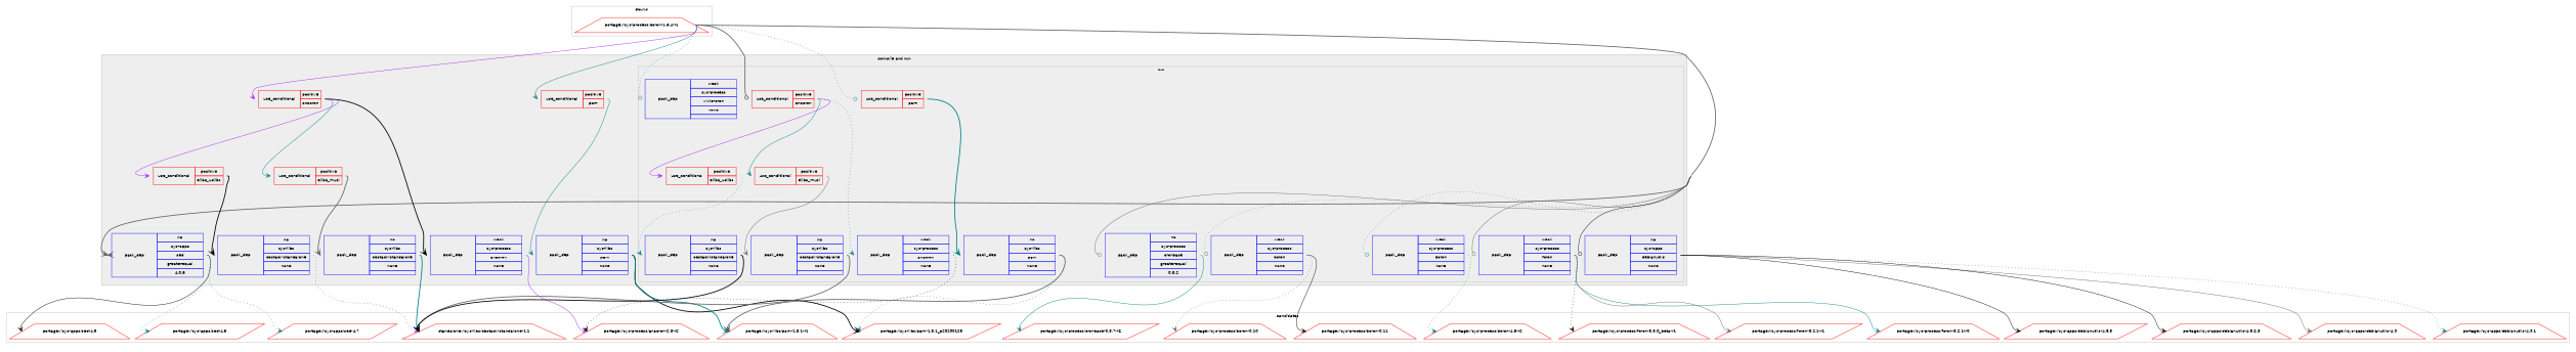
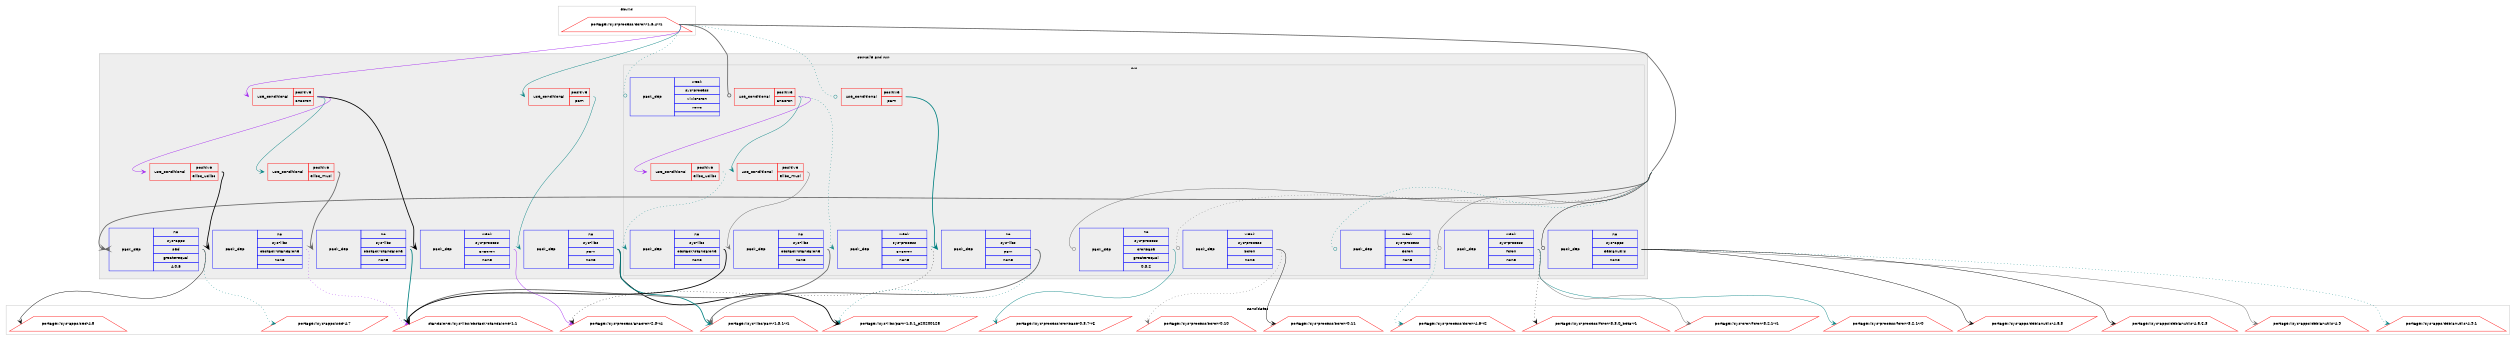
  digraph {
    compound=true
    concentrate=true
    fontname=Helvetica
    fontsize=10
    newrank=true
    rankdir=TB
    ranksep=1.5
    node [color=red fontname=Helvetica fontsize=10 shape=none]
    edge [arrowhead=vee color=teal headport=w style=solid tailport=e weight=100]
    n1 [label="portage://sys-process/dcron-1.5.4-r1" shape=trapezium width=4]
    n2 [color=blue label=<<TABLE BORDER="0" CELLBORDER="1" CELLSPACING="0" CELLPADDING="4" WIDTH="220"><TR><TD ROWSPAN="6" CELLPADDING="30">pack_dep</TD></TR><TR><TD WIDTH="110">weak</TD></TR><TR><TD>sys-process</TD></TR><TR><TD>anacron</TD></TR><TR><TD>none</TD></TR><TR><TD></TD></TR></TABLE>>]
    n3 [color=blue label=<<TABLE BORDER="0" CELLBORDER="1" CELLSPACING="0" CELLPADDING="4" WIDTH="220"><TR><TD ROWSPAN="6" CELLPADDING="30">pack_dep</TD></TR><TR><TD WIDTH="110">no</TD></TR><TR><TD>sys-libs</TD></TR><TR><TD>obstack-standalone</TD></TR><TR><TD>none</TD></TR><TR><TD></TD></TR></TABLE>>]
    n4 [label=<<TABLE BORDER="0" CELLBORDER="1" CELLSPACING="0" CELLPADDING="4"><TR><TD ROWSPAN="3" CELLPADDING="10">use_conditional</TD></TR><TR><TD>positive</TD></TR><TR><TD>elibc_musl</TD></TR></TABLE>>]
    n5 [color=blue label=<<TABLE BORDER="0" CELLBORDER="1" CELLSPACING="0" CELLPADDING="4" WIDTH="220"><TR><TD ROWSPAN="6" CELLPADDING="30">pack_dep</TD></TR><TR><TD WIDTH="110">no</TD></TR><TR><TD>sys-libs</TD></TR><TR><TD>obstack-standalone</TD></TR><TR><TD>none</TD></TR><TR><TD></TD></TR></TABLE>>]
    n6 [label=<<TABLE BORDER="0" CELLBORDER="1" CELLSPACING="0" CELLPADDING="4"><TR><TD ROWSPAN="3" CELLPADDING="10">use_conditional</TD></TR><TR><TD>positive</TD></TR><TR><TD>elibc_uclibc</TD></TR></TABLE>>]
    n7 [label=<<TABLE BORDER="0" CELLBORDER="1" CELLSPACING="0" CELLPADDING="4"><TR><TD ROWSPAN="3" CELLPADDING="10">use_conditional</TD></TR><TR><TD>positive</TD></TR><TR><TD>anacron</TD></TR></TABLE>>]
    n8 [color=blue label=<<TABLE BORDER="0" CELLBORDER="1" CELLSPACING="0" CELLPADDING="4" WIDTH="220"><TR><TD ROWSPAN="6" CELLPADDING="30">pack_dep</TD></TR><TR><TD WIDTH="110">no</TD></TR><TR><TD>sys-libs</TD></TR><TR><TD>pam</TD></TR><TR><TD>none</TD></TR><TR><TD></TD></TR></TABLE>>]
    n9 [label=<<TABLE BORDER="0" CELLBORDER="1" CELLSPACING="0" CELLPADDING="4"><TR><TD ROWSPAN="3" CELLPADDING="10">use_conditional</TD></TR><TR><TD>positive</TD></TR><TR><TD>pam</TD></TR></TABLE>>]
    n10 [color=blue label=<<TABLE BORDER="0" CELLBORDER="1" CELLSPACING="0" CELLPADDING="4" WIDTH="220"><TR><TD ROWSPAN="6" CELLPADDING="30">pack_dep</TD></TR><TR><TD WIDTH="110">no</TD></TR><TR><TD>sys-apps</TD></TR><TR><TD>sed</TD></TR><TR><TD>greaterequal</TD></TR><TR><TD>4.0.5</TD></TR></TABLE>>]
    n11 [color=blue label=<<TABLE BORDER="0" CELLBORDER="1" CELLSPACING="0" CELLPADDING="4" WIDTH="220"><TR><TD ROWSPAN="6" CELLPADDING="30">pack_dep</TD></TR><TR><TD WIDTH="110">weak</TD></TR><TR><TD>sys-process</TD></TR><TR><TD>anacron</TD></TR><TR><TD>none</TD></TR><TR><TD></TD></TR></TABLE>>]
    n12 [color=blue label=<<TABLE BORDER="0" CELLBORDER="1" CELLSPACING="0" CELLPADDING="4" WIDTH="220"><TR><TD ROWSPAN="6" CELLPADDING="30">pack_dep</TD></TR><TR><TD WIDTH="110">no</TD></TR><TR><TD>sys-libs</TD></TR><TR><TD>obstack-standalone</TD></TR><TR><TD>none</TD></TR><TR><TD></TD></TR></TABLE>>]
    n13 [label=<<TABLE BORDER="0" CELLBORDER="1" CELLSPACING="0" CELLPADDING="4"><TR><TD ROWSPAN="3" CELLPADDING="10">use_conditional</TD></TR><TR><TD>positive</TD></TR><TR><TD>elibc_musl</TD></TR></TABLE>>]
    n14 [color=blue label=<<TABLE BORDER="0" CELLBORDER="1" CELLSPACING="0" CELLPADDING="4" WIDTH="220"><TR><TD ROWSPAN="6" CELLPADDING="30">pack_dep</TD></TR><TR><TD WIDTH="110">no</TD></TR><TR><TD>sys-libs</TD></TR><TR><TD>obstack-standalone</TD></TR><TR><TD>none</TD></TR><TR><TD></TD></TR></TABLE>>]
    n15 [label=<<TABLE BORDER="0" CELLBORDER="1" CELLSPACING="0" CELLPADDING="4"><TR><TD ROWSPAN="3" CELLPADDING="10">use_conditional</TD></TR><TR><TD>positive</TD></TR><TR><TD>elibc_uclibc</TD></TR></TABLE>>]
    n16 [label=<<TABLE BORDER="0" CELLBORDER="1" CELLSPACING="0" CELLPADDING="4"><TR><TD ROWSPAN="3" CELLPADDING="10">use_conditional</TD></TR><TR><TD>positive</TD></TR><TR><TD>anacron</TD></TR></TABLE>>]
    n17 [color=blue label=<<TABLE BORDER="0" CELLBORDER="1" CELLSPACING="0" CELLPADDING="4" WIDTH="220"><TR><TD ROWSPAN="6" CELLPADDING="30">pack_dep</TD></TR><TR><TD WIDTH="110">weak</TD></TR><TR><TD>sys-process</TD></TR><TR><TD>fcron</TD></TR><TR><TD>none</TD></TR><TR><TD></TD></TR></TABLE>>]
    n18 [color=blue label=<<TABLE BORDER="0" CELLBORDER="1" CELLSPACING="0" CELLPADDING="4" WIDTH="220"><TR><TD ROWSPAN="6" CELLPADDING="30">pack_dep</TD></TR><TR><TD WIDTH="110">no</TD></TR><TR><TD>sys-libs</TD></TR><TR><TD>pam</TD></TR><TR><TD>none</TD></TR><TR><TD></TD></TR></TABLE>>]
    n19 [label=<<TABLE BORDER="0" CELLBORDER="1" CELLSPACING="0" CELLPADDING="4"><TR><TD ROWSPAN="3" CELLPADDING="10">use_conditional</TD></TR><TR><TD>positive</TD></TR><TR><TD>pam</TD></TR></TABLE>>]
    n20 [color=blue label=<<TABLE BORDER="0" CELLBORDER="1" CELLSPACING="0" CELLPADDING="4" WIDTH="220"><TR><TD ROWSPAN="6" CELLPADDING="30">pack_dep</TD></TR><TR><TD WIDTH="110">no</TD></TR><TR><TD>sys-apps</TD></TR><TR><TD>debianutils</TD></TR><TR><TD>none</TD></TR><TR><TD></TD></TR></TABLE>>]
    n21 [color=blue label=<<TABLE BORDER="0" CELLBORDER="1" CELLSPACING="0" CELLPADDING="4" WIDTH="220"><TR><TD ROWSPAN="6" CELLPADDING="30">pack_dep</TD></TR><TR><TD WIDTH="110">no</TD></TR><TR><TD>sys-process</TD></TR><TR><TD>cronbase</TD></TR><TR><TD>greaterequal</TD></TR><TR><TD>0.3.2</TD></TR></TABLE>>]
    n22 [color=blue label=<<TABLE BORDER="0" CELLBORDER="1" CELLSPACING="0" CELLPADDING="4" WIDTH="220"><TR><TD ROWSPAN="6" CELLPADDING="30">pack_dep</TD></TR><TR><TD WIDTH="110">weak</TD></TR><TR><TD>sys-process</TD></TR><TR><TD>bcron</TD></TR><TR><TD>none</TD></TR><TR><TD></TD></TR></TABLE>>]
    n23 [color=blue label=<<TABLE BORDER="0" CELLBORDER="1" CELLSPACING="0" CELLPADDING="4" WIDTH="220"><TR><TD ROWSPAN="6" CELLPADDING="30">pack_dep</TD></TR><TR><TD WIDTH="110">weak</TD></TR><TR><TD>sys-process</TD></TR><TR><TD>dcron</TD></TR><TR><TD>none</TD></TR><TR><TD></TD></TR></TABLE>>]
    n24 [color=blue label=<<TABLE BORDER="0" CELLBORDER="1" CELLSPACING="0" CELLPADDING="4" WIDTH="220"><TR><TD ROWSPAN="6" CELLPADDING="30">pack_dep</TD></TR><TR><TD WIDTH="110">weak</TD></TR><TR><TD>sys-process</TD></TR><TR><TD>vixie-cron</TD></TR><TR><TD>none</TD></TR><TR><TD></TD></TR></TABLE>>]
    n25 [label="standalone://sys-libs/obstack-standalone-1.1" shape=trapezium width=4]
-   n26 [label="portage://sys-process/anacron-2.3-r2" shape=trapezium width=4]
+   n26 [label="portage://sys-process/anacron-2.3-r4" shape=trapezium width=4]
    n27 [label="portage://sys-libs/pam-1.3.1_p20200128" shape=parallelogram width=4]
    n28 [label="portage://sys-libs/pam-1.3.1-r1" shape=trapezium width=4]
    n29 [label="portage://sys-apps/sed-4.8" shape=trapezium width=4]
    n30 [label="portage://sys-apps/sed-4.7" shape=parallelogram width=4]
-   n31 [label="portage://sys-apps/sed-4.5" shape=parallelogram width=4]
    n32 [label="portage://sys-apps/debianutils-4.9.1" shape=trapezium width=4]
    n33 [label="portage://sys-apps/debianutils-4.9" shape=trapezium width=4]
    n34 [label="portage://sys-apps/debianutils-4.8.6.3" shape=trapezium width=4]
    n35 [label="portage://sys-apps/debianutils-4.8.3" shape=parallelogram width=4]
    n36 [label="portage://sys-process/fcron-3.3.0_beta-r1" shape=trapezium width=4]
    n37 [label="portage://sys-process/fcron-3.2.1-r0" shape=trapezium width=4]
-   n38 [label="portage://sys-process/fcron-3.2.1-r1" shape=parallelogram width=4]
+   n38 [label="portage://sys-cron/fcron-3.2.1-r1" shape=parallelogram width=4]
    n39 [label="portage://sys-process/cronbase-0.3.7-r6" shape=parallelogram width=4]
    n40 [label="portage://sys-process/bcron-0.11" shape=trapezium width=4]
    n41 [label="portage://sys-process/bcron-0.10" shape=trapezium width=4]
    n42 [label="portage://sys-process/dcron-4.5-r2" shape=trapezium width=4]
    subgraph cluster_1 {
      color=gray
      label=<<i>ebuild</i>>
      rank=same
      n1
    }
    subgraph cluster_2 {
      color=gray
      label=<<i>dependencies</i>>
      subgraph cluster_3 {
        color=gray
        fillcolor="#eeeeee"
        label=<<i>compile</i>>
        style=filled
        subgraph sub_4 {
          color=gray
          fillcolor="#eeeeee"
          label=<<i>compile</i>>
          style=filled
          n7
          subgraph sub_5 {
            color=gray
            fillcolor="#eeeeee"
            label=<<i>compile</i>>
            style=filled
            n2
          }
          subgraph sub_6 {
            color=gray
            fillcolor="#eeeeee"
            label=<<i>compile</i>>
            style=filled
            n4
            subgraph sub_7 {
              color=gray
              fillcolor="#eeeeee"
              label=<<i>compile</i>>
              style=filled
              n3
            }
          }
          subgraph sub_8 {
            color=gray
            fillcolor="#eeeeee"
            label=<<i>compile</i>>
            style=filled
            n6
            subgraph sub_9 {
              color=gray
              fillcolor="#eeeeee"
              label=<<i>compile</i>>
              style=filled
              n5
            }
          }
        }
        subgraph sub_10 {
          color=gray
          fillcolor="#eeeeee"
          label=<<i>compile</i>>
          style=filled
          n9
          subgraph sub_11 {
            color=gray
            fillcolor="#eeeeee"
            label=<<i>compile</i>>
            style=filled
            n8
          }
        }
        subgraph sub_12 {
          color=gray
          fillcolor="#eeeeee"
          label=<<i>compile</i>>
          style=filled
          n10
        }
      }
      subgraph cluster_13 {
        color=gray
        fillcolor="#eeeeee"
        label=<<i>compile and run</i>>
        style=filled
      }
      subgraph cluster_14 {
        color=gray
        fillcolor="#eeeeee"
        label=<<i>run</i>>
        style=filled
        subgraph sub_15 {
          color=gray
          fillcolor="#eeeeee"
          label=<<i>run</i>>
          style=filled
          n16
          subgraph sub_16 {
            color=gray
            fillcolor="#eeeeee"
            label=<<i>run</i>>
            style=filled
            n11
          }
          subgraph sub_17 {
            color=gray
            fillcolor="#eeeeee"
            label=<<i>run</i>>
            style=filled
            n13
            subgraph sub_18 {
              color=gray
              fillcolor="#eeeeee"
              label=<<i>run</i>>
              style=filled
              n12
            }
          }
          subgraph sub_19 {
            color=gray
            fillcolor="#eeeeee"
            label=<<i>run</i>>
            style=filled
            n15
            subgraph sub_20 {
              color=gray
              fillcolor="#eeeeee"
              label=<<i>run</i>>
              style=filled
              n14
            }
          }
        }
        subgraph sub_21 {
          color=gray
          fillcolor="#eeeeee"
          label=<<i>run</i>>
          style=filled
          n17
        }
        subgraph sub_22 {
          color=gray
          fillcolor="#eeeeee"
          label=<<i>run</i>>
          style=filled
          n19
          subgraph sub_23 {
            color=gray
            fillcolor="#eeeeee"
            label=<<i>run</i>>
            style=filled
            n18
          }
        }
        subgraph sub_24 {
          color=gray
          fillcolor="#eeeeee"
          label=<<i>run</i>>
          style=filled
          n20
        }
        subgraph sub_25 {
          color=gray
          fillcolor="#eeeeee"
          label=<<i>run</i>>
          style=filled
          n21
        }
        subgraph sub_26 {
          color=gray
          fillcolor="#eeeeee"
          label=<<i>run</i>>
          style=filled
          n22
        }
        subgraph sub_27 {
          color=gray
          fillcolor="#eeeeee"
          label=<<i>run</i>>
          style=filled
          n23
        }
        subgraph sub_28 {
          color=gray
          fillcolor="#eeeeee"
          label=<<i>run</i>>
          style=filled
          n24
        }
      }
    }
    subgraph cluster_29 {
      color=gray
      label=<<i>candidates</i>>
      rank=same
      subgraph sub_30 {
        color=black
        label=<<i>candidates</i>>
        nodesep=1
        rank=same
        n25
      }
      subgraph sub_31 {
        color=black
        label=<<i>candidates</i>>
        nodesep=1
        rank=same
        n26
      }
      subgraph sub_32 {
        color=black
        label=<<i>candidates</i>>
        nodesep=1
        rank=same
        n25
      }
      subgraph sub_33 {
        color=black
        label=<<i>candidates</i>>
        nodesep=1
        rank=same
        n27
        n28
      }
      subgraph sub_34 {
        color=black
        label=<<i>candidates</i>>
        nodesep=1
        rank=same
        n29
        n30
-       n31
      }
      subgraph sub_35 {
        color=black
        label=<<i>candidates</i>>
        nodesep=1
        rank=same
        n26
      }
      subgraph sub_36 {
        color=black
        label=<<i>candidates</i>>
        nodesep=1
        rank=same
        n25
      }
      subgraph sub_37 {
        color=black
        label=<<i>candidates</i>>
        nodesep=1
        rank=same
        n25
      }
      subgraph sub_38 {
        color=black
        label=<<i>candidates</i>>
        nodesep=1
        rank=same
        n27
        n28
      }
      subgraph sub_39 {
        color=black
        label=<<i>candidates</i>>
        nodesep=1
        rank=same
        n32
        n33
        n34
        n35
      }
      subgraph sub_40 {
        color=black
        label=<<i>candidates</i>>
        nodesep=1
        rank=same
        n36
        n37
        n38
      }
      subgraph sub_41 {
        color=black
        label=<<i>candidates</i>>
        nodesep=1
        rank=same
        n39
      }
      subgraph sub_42 {
        color=black
        label=<<i>candidates</i>>
        nodesep=1
        rank=same
        n40
        n41
      }
      subgraph sub_43 {
        color=black
        label=<<i>candidates</i>>
        nodesep=1
        rank=same
        n42
      }
      subgraph sub_44 {
        color=black
        label=<<i>candidates</i>>
        nodesep=1
        rank=same
      }
    }
    n1 -> n7 [color=purple weight=20]
    n1 -> n9 [weight=20]
    n1 -> n10 [color=gray40 style=bold weight=20]
    n1 -> n16 [arrowhead=odot color=gray40 style=bold weight=20]
    n1 -> n17 [arrowhead=odot color=gray40 weight=20]
    n1 -> n19 [arrowhead=odot style=dotted weight=20]
    n1 -> n20 [arrowhead=odot color=black weight=20]
    n1 -> n21 [arrowhead=odot color=gray40 weight=20]
    n1 -> n22 [arrowhead=odot color=gray40 style=dotted weight=20]
    n1 -> n23 [arrowhead=odot style=dotted weight=20]
    n1 -> n24 [arrowhead=odot style=dotted weight=20]
    n2 -> n26 [color=purple]
    n3 -> n25 [style=bold]
    n4 -> n3 [color=gray40 style=bold weight=20]
    n5 -> n25 [color=purple style=dotted]
    n6 -> n5 [color=black style=bold weight=20]
    n7 -> n2 [color=black style=bold weight=20]
    n7 -> n4 [weight=20]
    n7 -> n6 [color=purple weight=20]
    n8 -> n27 [color=black style=bold]
    n8 -> n28 [style=bold]
    n9 -> n8 [weight=20]
    n10 -> n29 [color=black]
    n10 -> n30 [style=dotted]
-   n10 -> n31 [style=dotted]
    n11 -> n26 [color=black style=dotted]
    n12 -> n25 [color=gray40 style=bold]
    n13 -> n12 [color=gray40 weight=20]
    n14 -> n25 [color=black style=bold]
    n15 -> n14 [style=dotted weight=20]
    n16 -> n11 [style=dotted weight=20]
    n16 -> n13 [weight=20]
    n16 -> n15 [color=purple weight=20]
    n17 -> n36 [color=black style=dotted]
    n17 -> n37
    n17 -> n38 [color=gray40]
    n18 -> n27 [style=dotted]
    n18 -> n28 [color=gray40 style=bold]
    n19 -> n18 [style=bold weight=20]
    n20 -> n32 [style=dotted]
    n20 -> n33 [color=gray40]
    n20 -> n34 [color=black]
    n20 -> n35 [color=black]
    n21 -> n39
    n22 -> n40 [color=black]
    n22 -> n41 [color=gray40 style=dotted]
    n23 -> n42 [style=dotted]
  }
